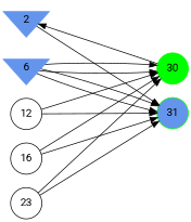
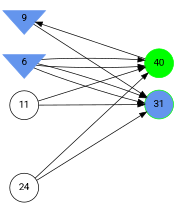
  digraph {
    fontname=Roboto
    rankdir=LR
    ranksep=2.0
    node [color=black fontname=Roboto shape=circle style=filled]
    edge [fontname=Roboto]
    6 [color=cornflowerblue shape=invtriangle]
-   9 [color=cornflowerblue shape=invtriangle label=2]
-   12 [style=""]
-   16 [style=""]
-   23 [style=""]
-   30 [color=green]
+   9 [color=cornflowerblue shape=invtriangle]
+   12 [label=11 style=""]
+   23 [label=24 style=""]
+   30 [color=green label=40]
    31 [color=green fillcolor=cornflowerblue]
    subgraph sub_1 {
      rank=same
      6
      9
    }
    subgraph sub_2 {
      rank=same
      12
-     16
      23
    }
    subgraph sub_3 {
      rank=same
      30
      31
    }
    6 -> 30
    6 -> 30
    6 -> 31
    6 -> 31
    9 -> 31
    12 -> 30
    12 -> 31
-   16 -> 30
-   16 -> 31
    23 -> 30
    23 -> 31
    30 -> 9
  }
